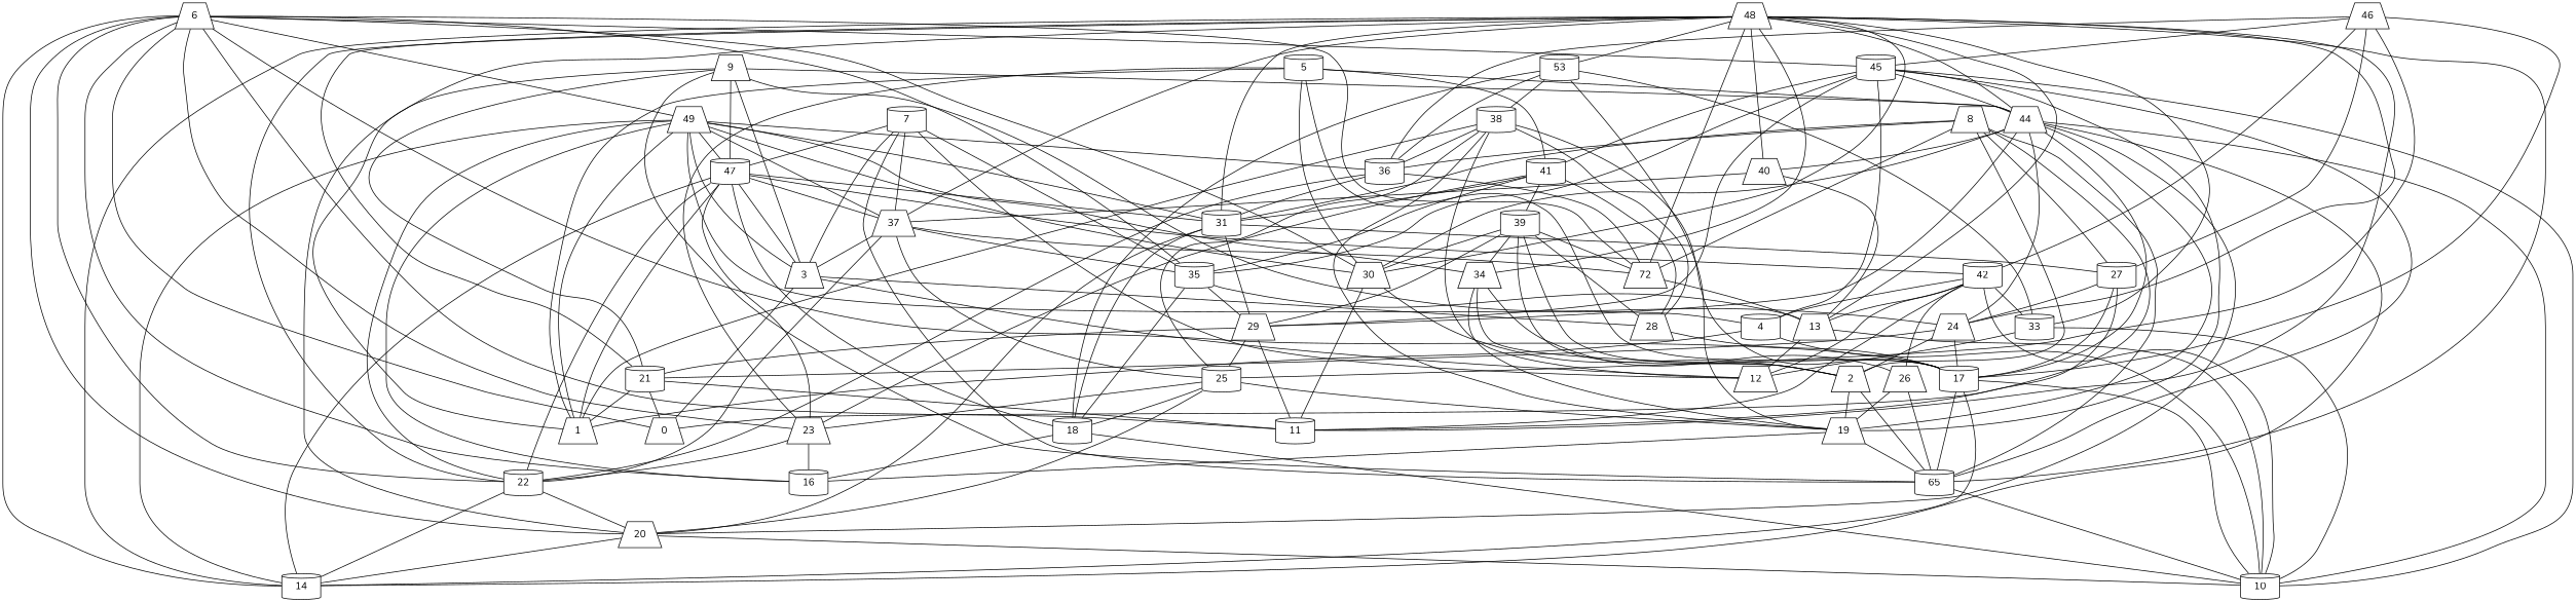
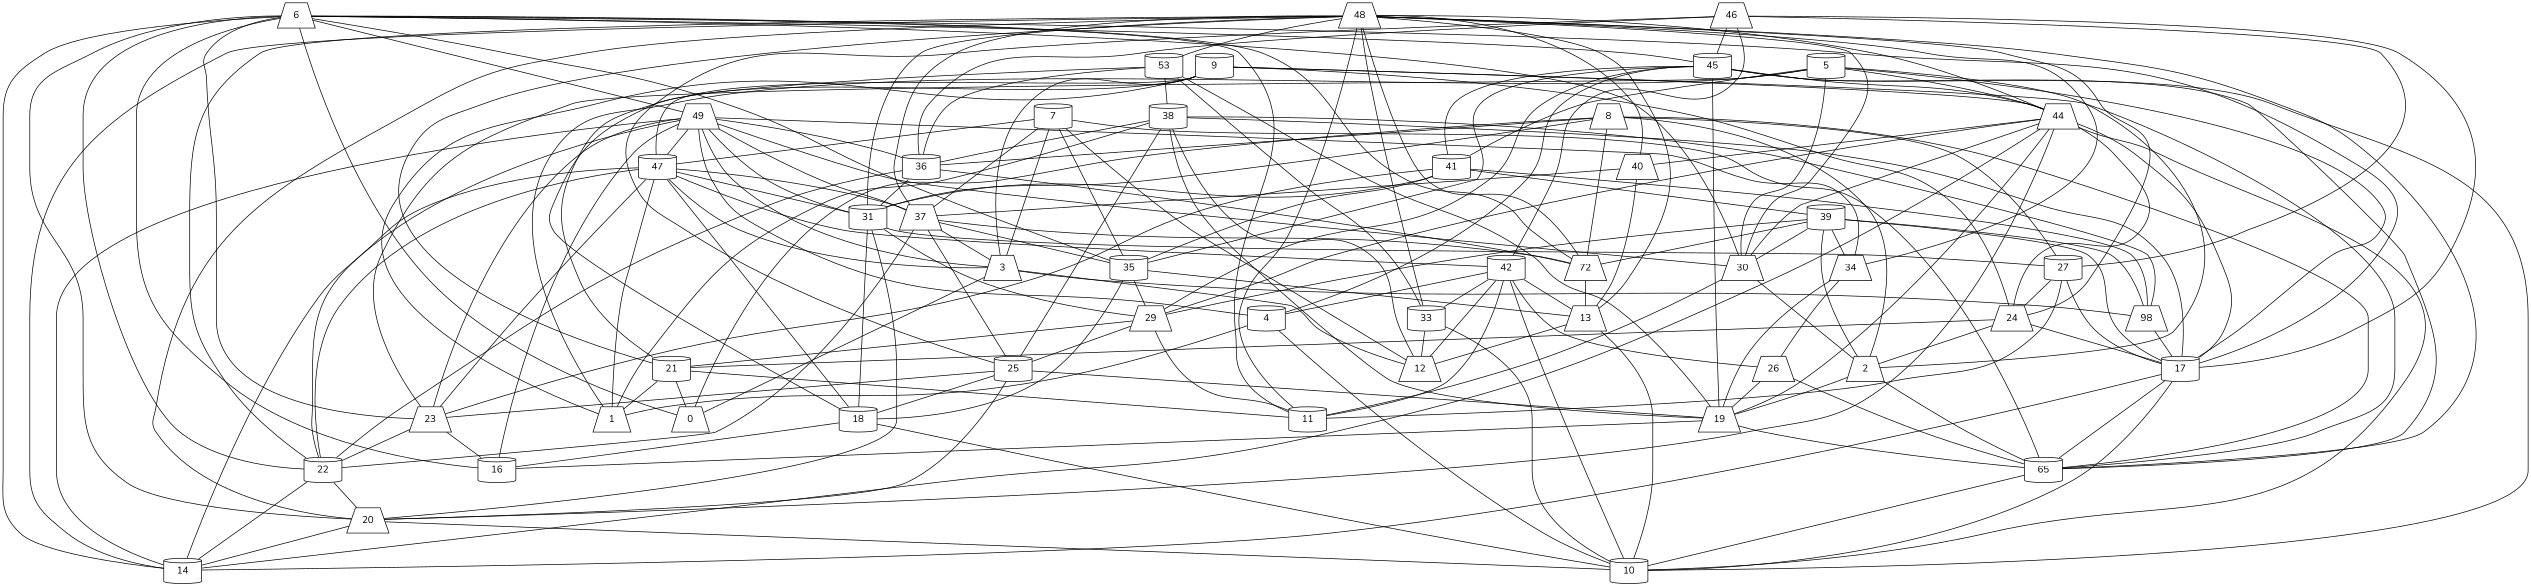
  digraph {
    fontname=Nunito
    node [fontname=Nunito shape=cylinder]
    edge [color=black dir=none fontname=Nunito]
    27
    11
    17
    24 [shape=trapezium]
    46 [shape=trapezium]
    45
    42
    36
    25
    n10 [label=65]
    4
    10
    41
    29 [shape=trapezium]
    19 [shape=trapezium]
    35
    44 [shape=trapezium]
    13 [shape=trapezium]
    12 [shape=trapezium]
    26 [shape=trapezium]
    33
    22
    31
    n24 [label=72 shape=trapezium]
    8 [shape=trapezium]
    2 [shape=trapezium]
    0 [shape=trapezium]
    1 [shape=trapezium]
-   28 [shape=trapezium]
+   28 [shape=trapezium label=98]
    14
    39
    23 [shape=trapezium]
    30 [shape=trapezium]
    34 [shape=trapezium]
    5
    16
    21
    47
    37 [shape=trapezium]
    3 [shape=trapezium]
    18
    20 [shape=trapezium]
    7
    n44 [label=53]
    38
-   9 [shape=trapezium]
+   9
    6 [shape=trapezium]
    49 [shape=trapezium]
    40 [shape=trapezium]
    48 [shape=trapezium]
    subgraph sub_1 {
      27
      11
      17
      24
      46
      45
      42
      36
      25
      n10
      4
      10
      41
      29
      19
      35
      44
      13
      12
      26
      33
      22
      31
      n24
      8
      2
      0
      1
      28
      14
      39
      23
      30
      34
      5
      16
      21
      47
      37
      3
      18
      20
      7
      n44
      38
      9
      6
      49
      40
      48
    }
    27 -> 11
    27 -> 17
    27 -> 24
    17 -> n10
    17 -> 10
    17 -> 14
    24 -> 17
    24 -> 2
    24 -> 21
    46 -> 27
    46 -> 17
    46 -> 45
    46 -> 42
    46 -> 36
    46 -> 25
    45 -> n10
    45 -> 4
    45 -> 10
    45 -> 41
    45 -> 29
    45 -> 19
    45 -> 35
    45 -> 44
    42 -> 11
    42 -> 4
    42 -> 10
    42 -> 13
    42 -> 12
    42 -> 26
    42 -> 33
    36 -> 22
    36 -> 31
    36 -> n24
    25 -> 19
    25 -> 23
    25 -> 18
    25 -> 20
    n10 -> 10
    4 -> 10
    4 -> 1
    41 -> 35
    41 -> 31
    41 -> 28
    41 -> 39
    41 -> 23
    29 -> 11
    29 -> 25
    29 -> 21
    19 -> n10
    19 -> 16
    35 -> 29
    35 -> 13
    35 -> 18
    44 -> 17
    44 -> 24
    44 -> 10
    44 -> 29
    44 -> 19
    44 -> 14
    44 -> 30
    44 -> 20
    44 -> 40
    13 -> 10
    13 -> 12
    26 -> n10
    26 -> 19
    33 -> 10
    33 -> 12
    22 -> 14
    22 -> 20
    31 -> 27
    31 -> 29
    31 -> 18
    31 -> 20
    n24 -> 13
    8 -> 27
    8 -> 36
    8 -> n10
    8 -> 31
    8 -> n24
    8 -> 2
    8 -> 0
    2 -> n10
    2 -> 19
    28 -> 17
    39 -> 17
    39 -> 29
    39 -> n24
    39 -> 2
    39 -> 28
    39 -> 30
    39 -> 34
    23 -> 22
    23 -> 16
    30 -> 11
    30 -> 2
    34 -> 19
    34 -> 26
    5 -> 17
    5 -> 41
    5 -> 44
-   34 -> 2
+   5 -> 2
    5 -> 1
    5 -> 23
    5 -> 30
    21 -> 11
    21 -> 0
    21 -> 1
    47 -> 42
    47 -> 22
    47 -> 31
    47 -> 1
    47 -> 14
    47 -> 23
    47 -> 37
    47 -> 3
    47 -> 18
    37 -> 25
    37 -> 35
    37 -> 22
    37 -> n24
    37 -> 3
    3 -> 12
    3 -> 0
    3 -> 28
    18 -> 10
    18 -> 16
    20 -> 10
    20 -> 14
    7 -> n10
    7 -> 35
    7 -> 12
    7 -> 47
    7 -> 37
    7 -> 3
    n44 -> 36
    n44 -> 19
    n44 -> 33
    n44 -> 18
    n44 -> 38
    38 -> 17
    38 -> 36
    38 -> 25
    38 -> 19
    38 -> 12
    38 -> 1
    38 -> 28
    9 -> 24
    9 -> n10
    9 -> 44
    9 -> 1
    9 -> 21
    9 -> 47
    9 -> 3
    6 -> 11
    6 -> 17
    6 -> 45
    6 -> 35
    6 -> 22
    6 -> n24
    6 -> 0
    6 -> 14
    6 -> 23
    6 -> 30
    6 -> 16
    6 -> 20
    6 -> 49
    49 -> 36
    49 -> 4
    49 -> 22
    49 -> 31
-   49 -> 1
+   49 -> 23
    49 -> 14
    49 -> 30
    49 -> 34
    49 -> 16
    49 -> 47
    49 -> 37
    49 -> 3
    40 -> 13
    40 -> 37
    48 -> 11
    48 -> 24
    48 -> n10
    48 -> 44
    48 -> 13
    48 -> 33
    48 -> 22
    48 -> 31
    48 -> n24
    48 -> 14
    48 -> 30
    48 -> 34
    48 -> 21
    48 -> 37
    48 -> 20
    48 -> n44
    48 -> 40
  }
